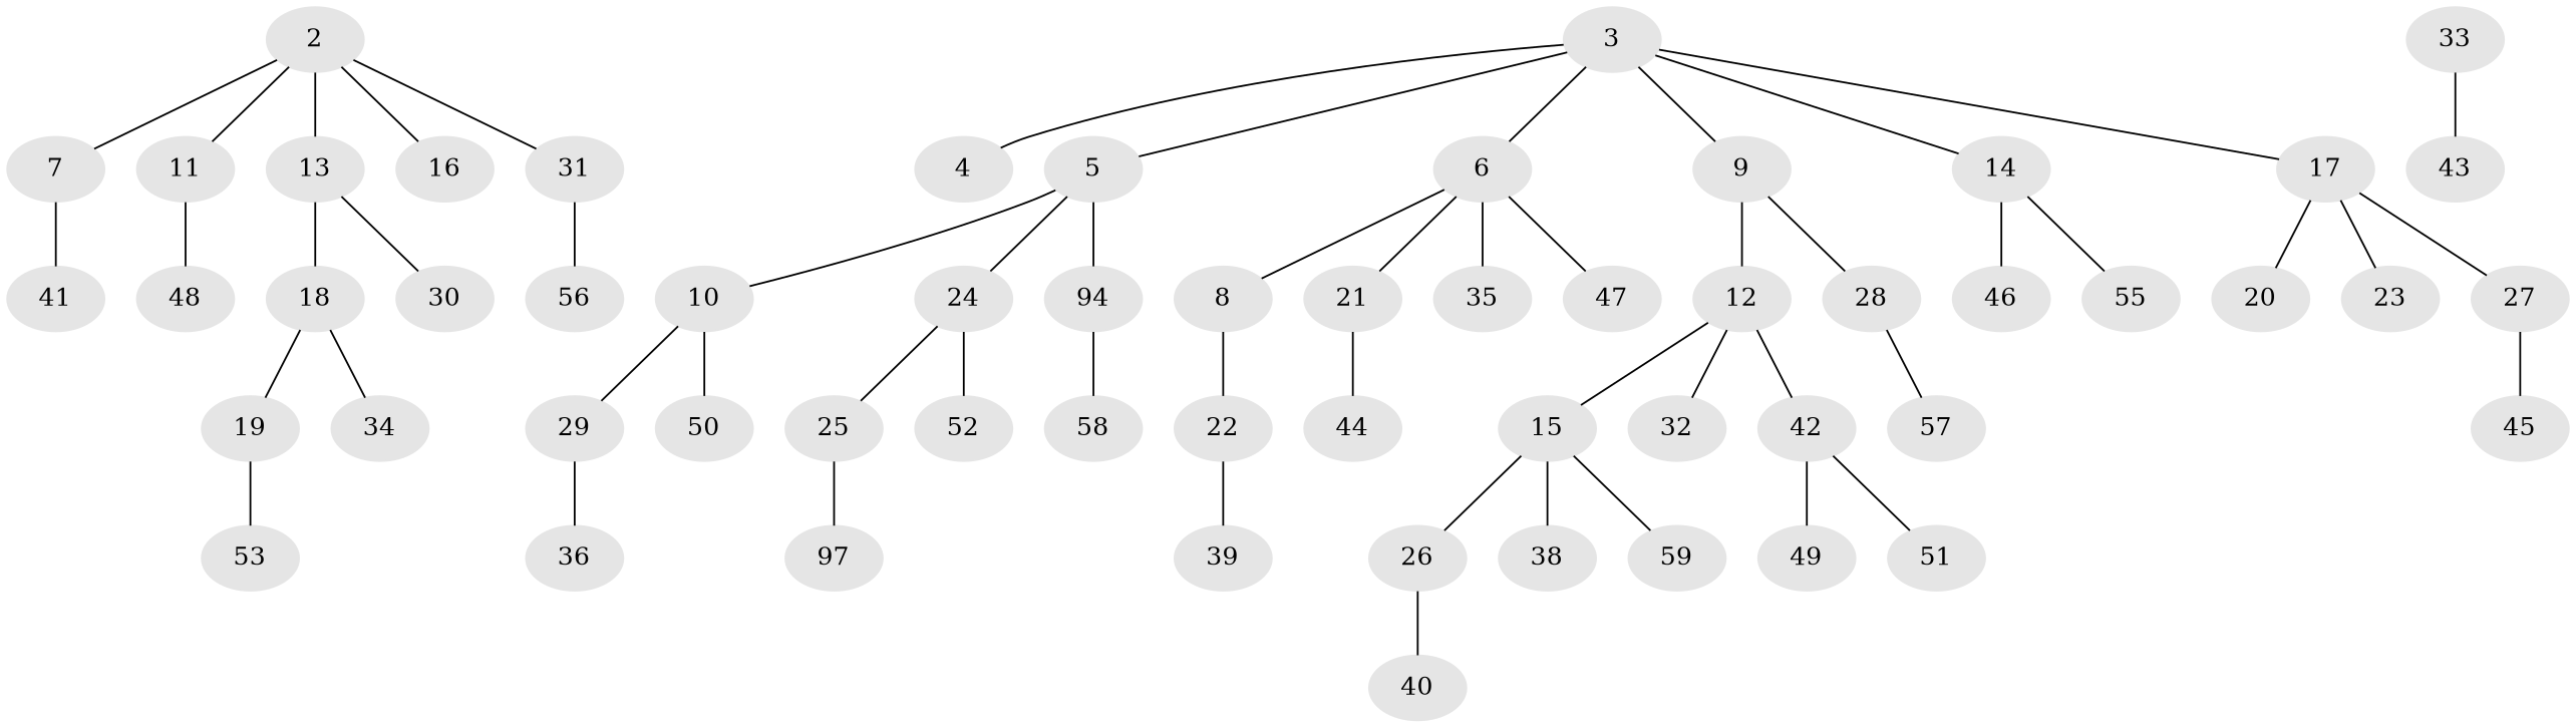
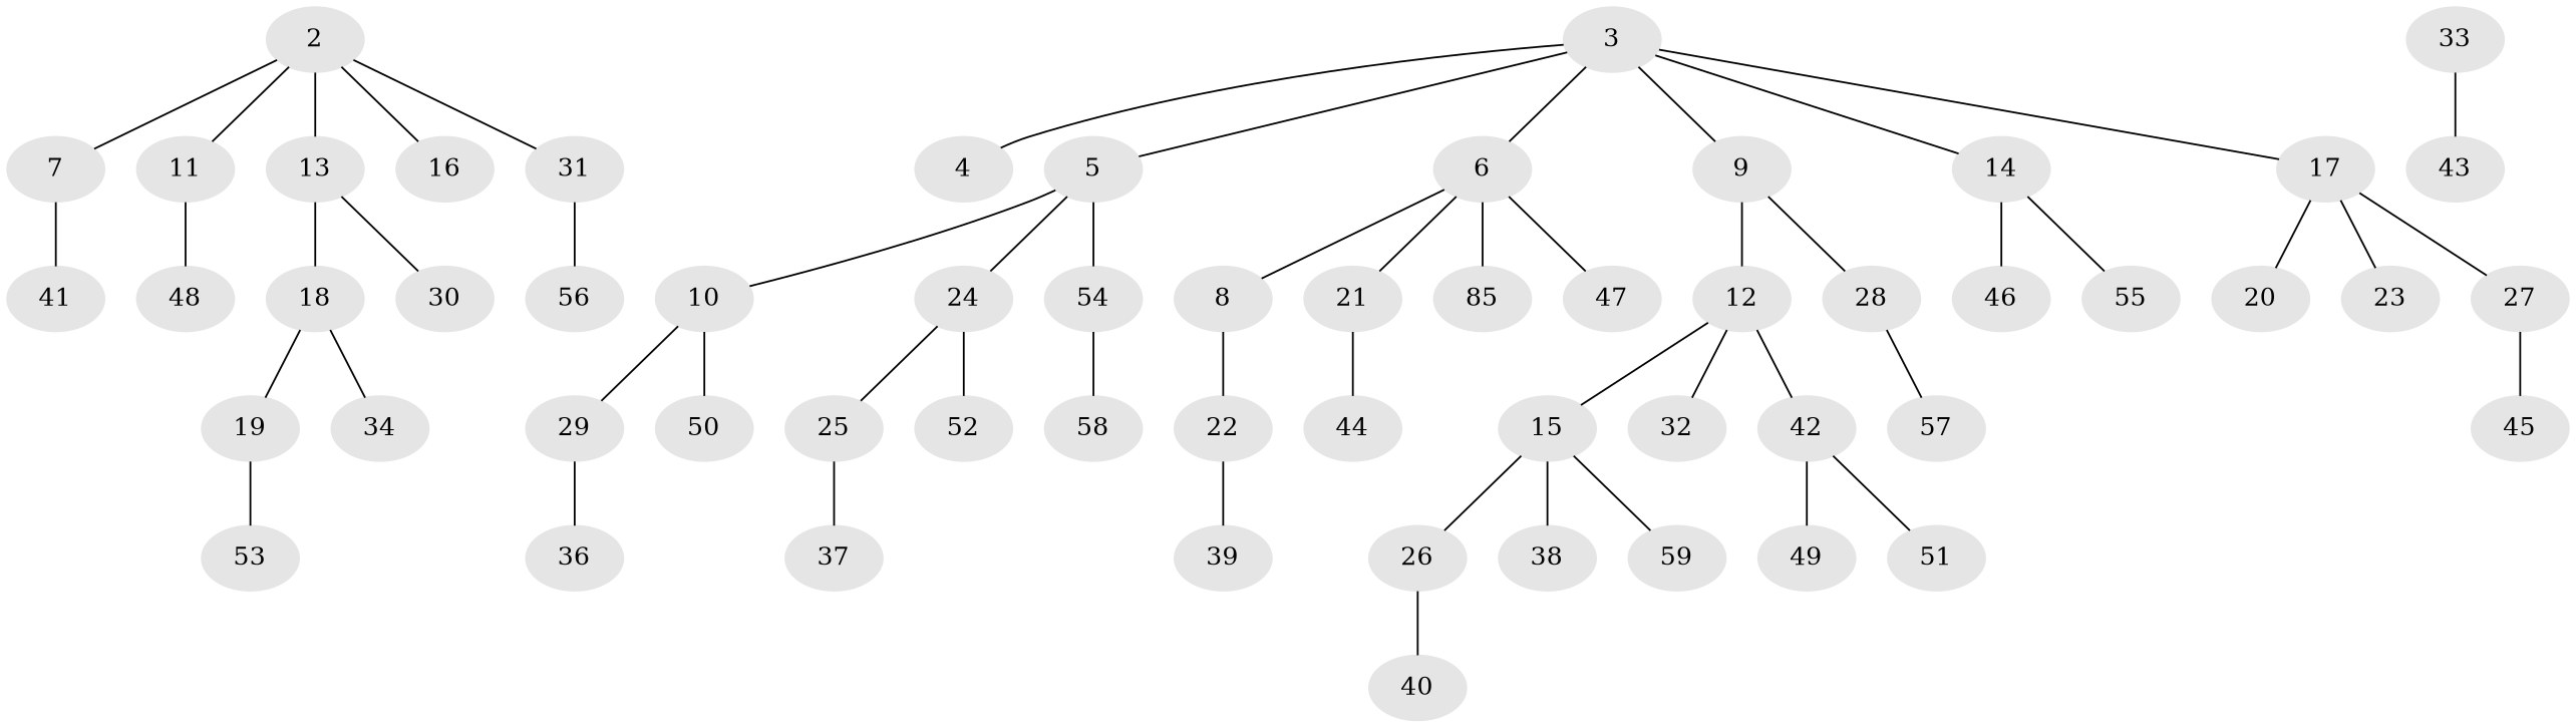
  graph {
    node [color=gray90 style=filled]
    2
    7
    11
    13
    16
    31
    3
    4
    5
    6
    9
    14
    17
    41
    48
    18
    30
    56
    10
    24
-   54 [label=94]
+   54
    8
    21
-   35
+   35 [label=85]
    47
    12
    28
    46
    55
    20
    23
    27
    29
    50
    25
    52
    58
    22
    44
    39
    15
    32
    42
    57
    36
    26
    38
    59
    49
    51
    19
    34
    40
    45
    53
    33
    43
-   37 [label=97]
+   37
    2 -- 7
    2 -- 11
    2 -- 13
    2 -- 16
    2 -- 31
    7 -- 41
    11 -- 48
    13 -- 18
    13 -- 30
    31 -- 56
    3 -- 4
    3 -- 5
    3 -- 6
    3 -- 9
    3 -- 14
    3 -- 17
    5 -- 10
    5 -- 24
    5 -- 54
    6 -- 8
    6 -- 21
    6 -- 35
    6 -- 47
    9 -- 12
    9 -- 28
    14 -- 46
    14 -- 55
    17 -- 20
    17 -- 23
    17 -- 27
    18 -- 19
    18 -- 34
    10 -- 29
    10 -- 50
    24 -- 25
    24 -- 52
    54 -- 58
    8 -- 22
    21 -- 44
    12 -- 15
    12 -- 32
    12 -- 42
    28 -- 57
    27 -- 45
    29 -- 36
    25 -- 37
    22 -- 39
    15 -- 26
    15 -- 38
    15 -- 59
    42 -- 49
    42 -- 51
    26 -- 40
    19 -- 53
    33 -- 43
  }
